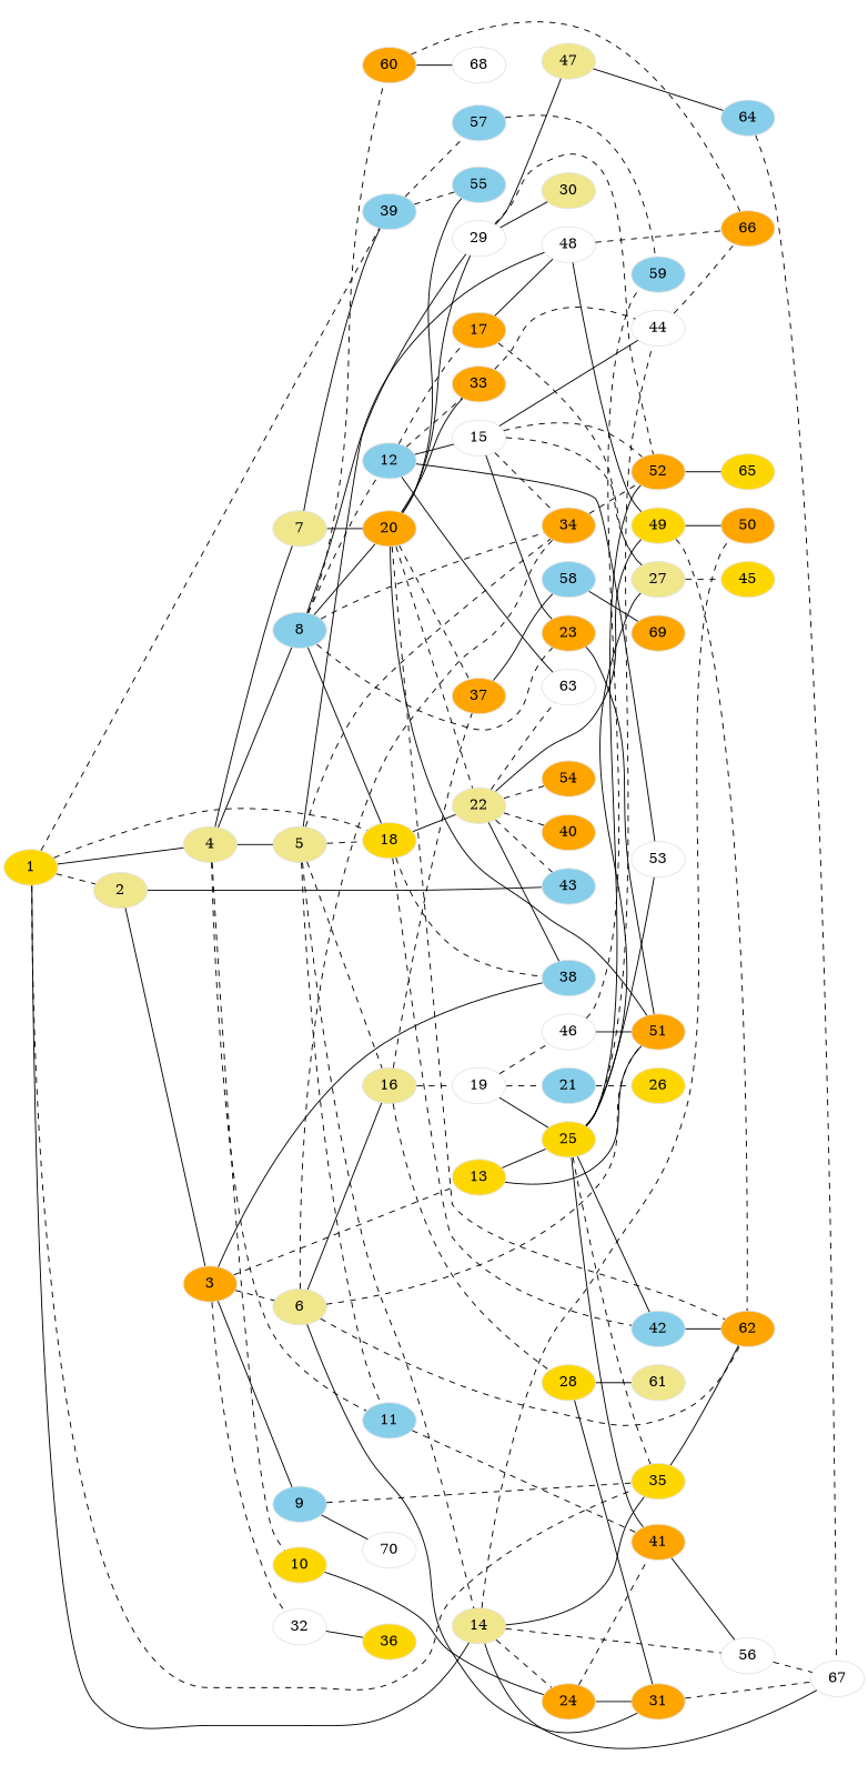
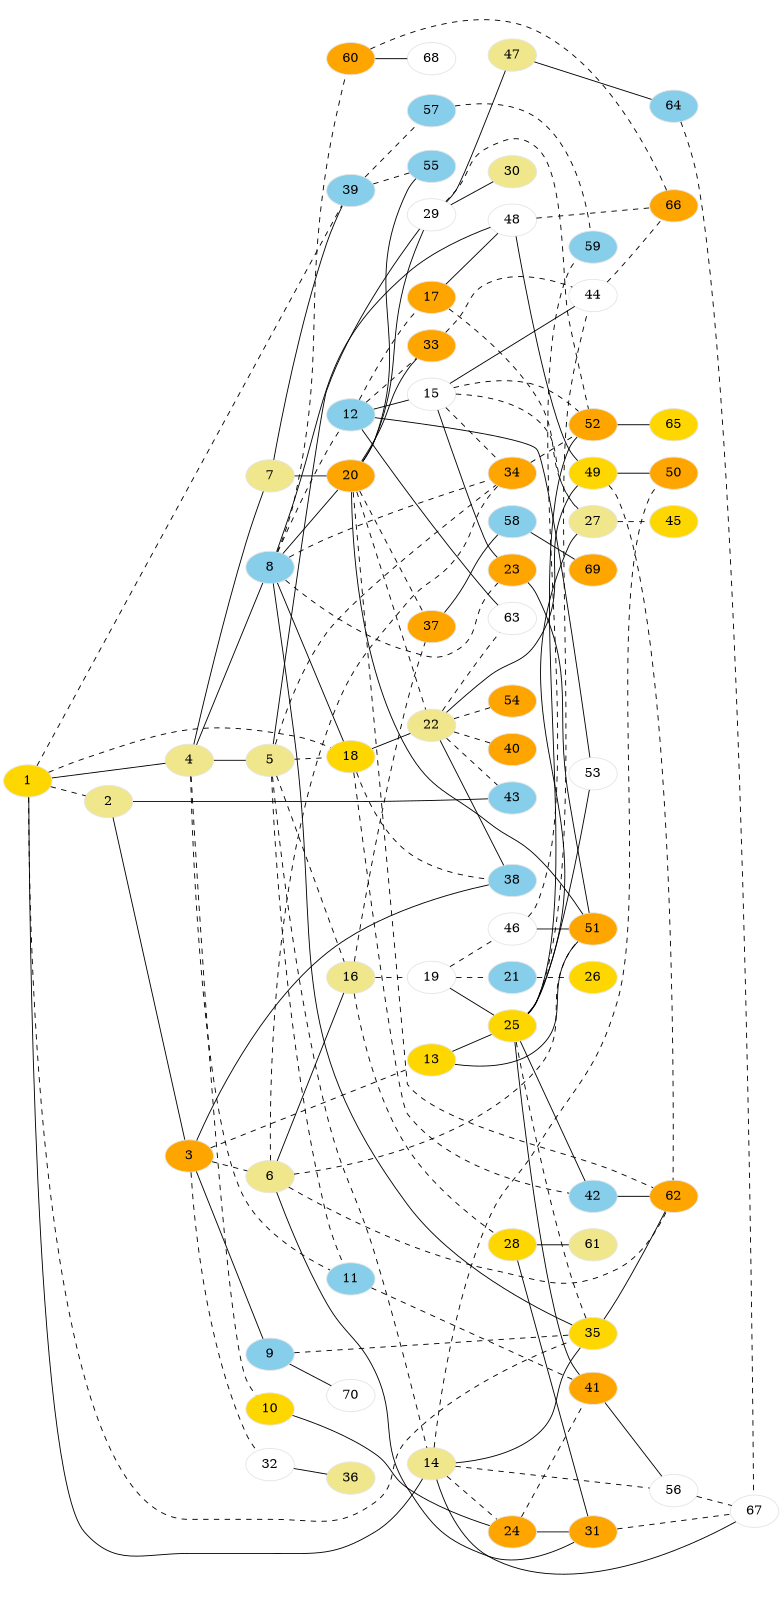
  graph {
    rankdir=LR
    node [color=gray90 fillcolor=orange style=filled]
    edge [style=dashed weight=1.0]
    1 [fillcolor=gold]
    2 [fillcolor=khaki]
    4 [fillcolor=khaki]
    14 [fillcolor=khaki]
    18 [fillcolor=gold]
    35 [fillcolor=gold]
    39 [fillcolor=skyblue]
    3
    43 [fillcolor=skyblue]
    5 [fillcolor=khaki]
    7 [fillcolor=khaki]
    8 [fillcolor=skyblue]
    10 [fillcolor=gold]
    11 [fillcolor=skyblue]
    24
    50
    56 [fillcolor=white]
    67 [fillcolor=white]
    38 [fillcolor=skyblue]
    22 [fillcolor=khaki]
    42 [fillcolor=skyblue]
    62
    55 [fillcolor=skyblue]
    57 [fillcolor=skyblue]
    6 [fillcolor=khaki]
    9 [fillcolor=skyblue]
    13 [fillcolor=gold]
    32 [fillcolor=white]
    16 [fillcolor=khaki]
    34
    31
    51
    70 [fillcolor=white]
    25 [fillcolor=gold]
-   36 [fillcolor=gold]
+   36 [fillcolor=khaki]
    29 [fillcolor=white]
    20
    12 [fillcolor=skyblue]
    23
    48 [fillcolor=white]
    60
    41
    19 [fillcolor=white]
    28 [fillcolor=gold]
    37
    52
    30 [fillcolor=khaki]
    47 [fillcolor=khaki]
    33
    15 [fillcolor=white]
    17
    53 [fillcolor=white]
    63 [fillcolor=white]
    49 [fillcolor=gold]
    66
    68 [fillcolor=white]
    27 [fillcolor=khaki]
    44 [fillcolor=white]
    45 [fillcolor=gold]
    65 [fillcolor=gold]
    21 [fillcolor=skyblue]
    46 [fillcolor=white]
    61 [fillcolor=khaki]
    58 [fillcolor=skyblue]
    40
    54
    26 [fillcolor=gold]
    59 [fillcolor=skyblue]
    64 [fillcolor=skyblue]
    69
    1 -- 2
    1 -- 4 [style=solid]
    1 -- 14 [style=solid]
    1 -- 18
    1 -- 35
    1 -- 39
    2 -- 3 [style=solid]
    2 -- 43 [style=solid]
    4 -- 5 [style=solid]
    4 -- 7 [style=solid]
    4 -- 8 [style=solid weight=3.0]
    4 -- 10
    4 -- 11
    14 -- 35 [style=solid]
    14 -- 24
    14 -- 50
    14 -- 56 [weight=2.0]
    14 -- 67 [style=solid]
    18 -- 38
    18 -- 22 [style=solid]
    18 -- 42
    35 -- 62 [style=solid]
    39 -- 55
    39 -- 57
    3 -- 38 [style=solid]
    3 -- 6
    3 -- 9 [style=solid]
    3 -- 13
    3 -- 32
    5 -- 14
    5 -- 18
    5 -- 11
    5 -- 16
    5 -- 34
    5 -- 29 [style=solid]
    7 -- 39 [style=solid]
    7 -- 20 [style=solid]
    8 -- 18 [style=solid]
+   8 -- 35 [style=solid]
    8 -- 34
    8 -- 20 [style=solid weight=2.0]
    8 -- 12
    8 -- 23
    8 -- 48 [style=solid]
    8 -- 60
    10 -- 24 [style=solid]
    11 -- 41
    24 -- 31 [style=solid]
    24 -- 41
    56 -- 67
    22 -- 43
    22 -- 38 [style=solid]
    22 -- 63
    22 -- 49 [style=solid]
    22 -- 40
    22 -- 54
    42 -- 62 [style=solid weight=3.0]
    57 -- 59
    6 -- 62
    6 -- 16 [style=solid]
    6 -- 34
    6 -- 31 [style=solid]
    6 -- 51
    9 -- 35
    9 -- 70 [style=solid]
    13 -- 51 [style=solid]
    13 -- 25 [style=solid]
    32 -- 36 [style=solid]
    16 -- 19
    16 -- 28
    16 -- 37
    34 -- 52
    31 -- 67
    25 -- 35
    25 -- 42 [style=solid]
    25 -- 41 [style=solid weight=2.0]
    25 -- 52 [style=solid]
    25 -- 53 [style=solid]
    25 -- 27 [style=solid]
    25 -- 44
    29 -- 52
    29 -- 30 [style=solid]
    29 -- 47 [style=solid]
    20 -- 22
    20 -- 62
    20 -- 55 [style=solid]
    20 -- 51 [style=solid]
    20 -- 29 [style=solid]
    20 -- 37
    20 -- 33 [style=solid]
    12 -- 33
    12 -- 15 [style=solid]
    12 -- 17
    12 -- 53 [style=solid]
    12 -- 63 [style=solid]
    23 -- 51 [style=solid]
    48 -- 49 [style=solid]
    48 -- 66
    60 -- 66
    60 -- 68 [style=solid]
    41 -- 56 [style=solid]
    19 -- 25 [style=solid]
    19 -- 21
    19 -- 46
    28 -- 31 [style=solid]
    28 -- 61 [style=solid]
    37 -- 58 [style=solid]
    52 -- 65 [style=solid]
    47 -- 64 [style=solid]
    33 -- 44
    15 -- 34
    15 -- 23 [style=solid]
    15 -- 52
    15 -- 27
    15 -- 44 [style=solid]
    17 -- 48 [style=solid]
    17 -- 27
    49 -- 50 [style=solid]
    49 -- 62
    27 -- 45
    44 -- 66
    21 -- 26
    46 -- 51 [style=solid]
    46 -- 59
    58 -- 69 [style=solid]
    64 -- 67
  }
